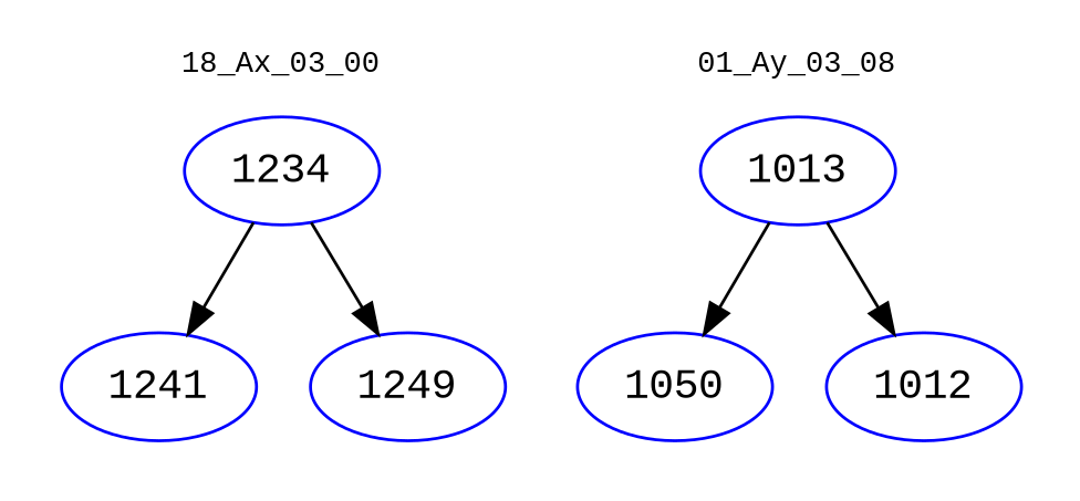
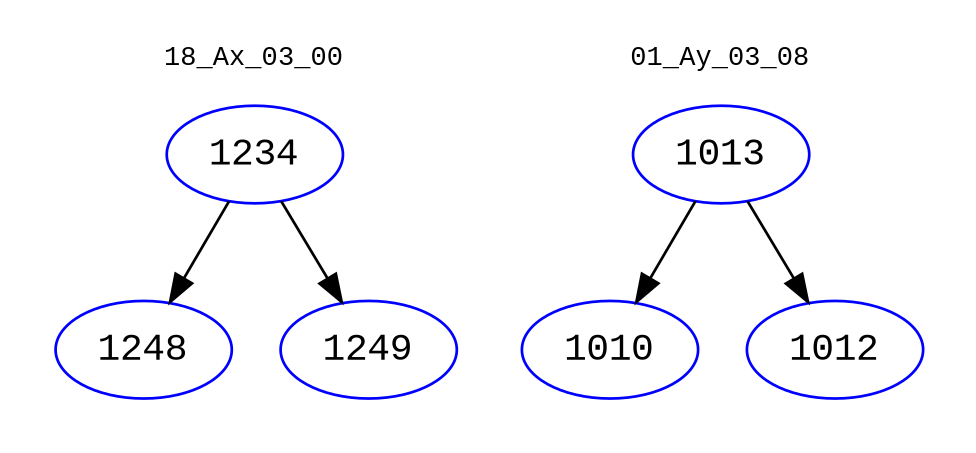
  digraph {
    fontname="Liberation Mono"
    node [color=blue fontname="Liberation Mono"]
    edge [color=black fontname="Liberation Mono"]
    n1 [label=1234]
-   n2 [label=1241]
+   n2 [label=1248]
    n3 [label=1249]
    n4 [label=1013]
-   n5 [label=1050]
+   n5 [label=1010]
    n6 [label=1012]
    subgraph cluster_1 {
      color=white
      fontsize=10
      label="18_Ax_03_00"
      n1
      n2
      n3
    }
    subgraph cluster_2 {
      color=white
      fontsize=10
      label="01_Ay_03_08"
      n4
      n5
      n6
    }
    n1 -> n2
    n1 -> n3
    n4 -> n5
    n4 -> n6
  }
